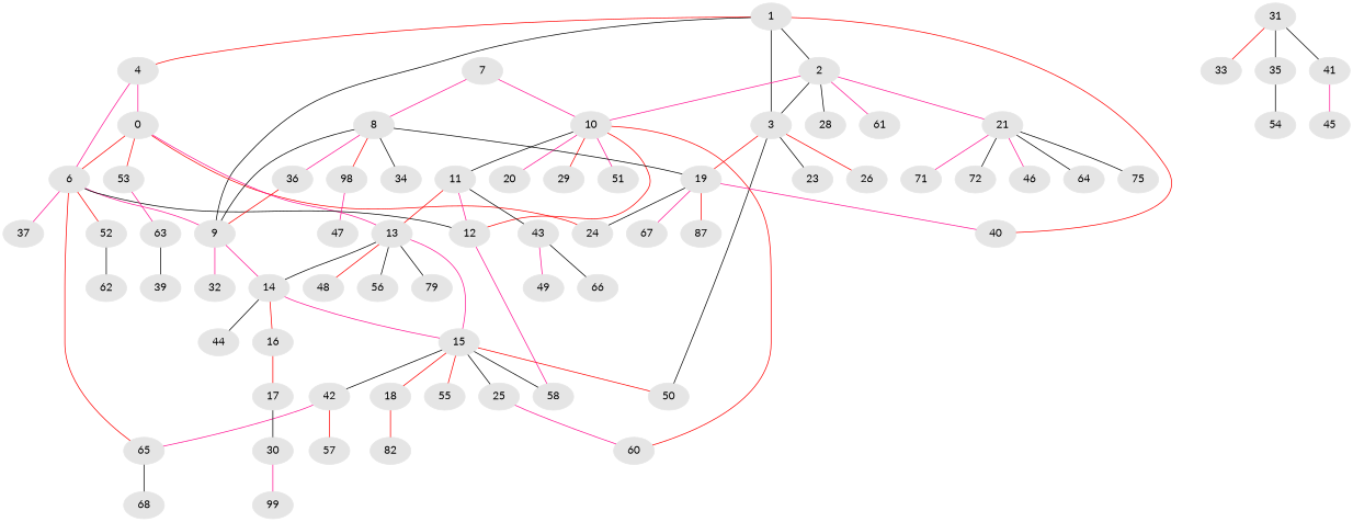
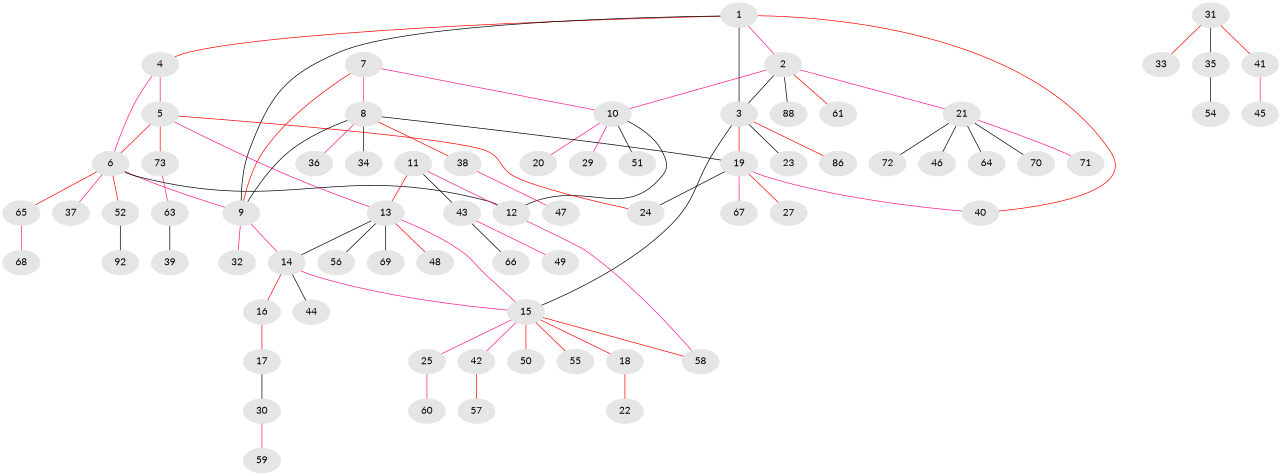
  graph {
    fontname=Lato
    node [color=gray90 fontname=Lato style=filled]
    edge [color=deeppink fontname=Lato]
    1
    2
    3
    4
    9
    40
    10
    21
-   28
+   28 [label=88]
    61
    15
    19
    23
-   26
-   5 [label=0]
+   26 [label=86]
+   5
    6
    14
    32
    12
    11
    20
    29
    51
    60
    46
    64
-   70 [label=75]
+   70
    71
    72
    58
    18
    25
    42
    50
    55
    24
-   27 [label=87]
+   27
    67
    13
-   53
+   53 [label=73]
    37
    52
    65
    48
    56
-   69 [label=79]
+   69
    63
-   62
+   62 [label=92]
    68
    7
    8
    34
    36
-   38 [label=98]
+   38
    47
    16
    44
    43
    31
    33
    35
    41
    49
    66
    17
-   22 [label=82]
+   22
    57
    30
-   59 [label=99]
+   59
    54
    45
    39
-   1 -- 2 [color=black]
+   1 -- 2
    1 -- 3 [color=black]
    1 -- 4 [color=red]
    1 -- 9 [color=black]
    1 -- 40 [color=red]
    2 -- 3 [color=black]
    2 -- 10
    2 -- 21
    2 -- 28 [color=black]
-   2 -- 61
-   3 -- 50 [color=black]
+   2 -- 61 [color=red]
+   3 -- 15 [color=black]
    3 -- 19 [color=red]
    3 -- 23 [color=black]
    3 -- 26 [color=red]
    4 -- 5
    4 -- 6
    9 -- 14
    9 -- 32
-   10 -- 12 [color=red]
-   10 -- 11 [color=black]
+   10 -- 12 [color=black]
    10 -- 20
-   10 -- 29 [color=red]
-   10 -- 51
-   10 -- 60 [color=red]
-   21 -- 46
+   10 -- 29
+   10 -- 51 [color=black]
+   21 -- 46 [color=black]
    21 -- 64 [color=black]
    21 -- 70 [color=black]
    21 -- 71
    21 -- 72 [color=black]
-   15 -- 58 [color=black]
+   15 -- 58 [color=red]
    15 -- 18 [color=red]
-   15 -- 25 [color=black]
-   15 -- 42 [color=black]
+   15 -- 25
+   15 -- 42
    15 -- 50 [color=red]
    15 -- 55 [color=red]
    19 -- 40
    19 -- 24 [color=black]
    19 -- 27 [color=red]
    19 -- 67
    5 -- 6 [color=red]
    5 -- 24 [color=red]
    5 -- 13
    5 -- 53 [color=red]
    6 -- 9
    6 -- 12 [color=black]
    6 -- 37
    6 -- 52 [color=red]
    6 -- 65 [color=red]
    14 -- 15
    14 -- 16 [color=red]
    14 -- 44 [color=black]
    12 -- 58
    11 -- 12
    11 -- 13 [color=red]
    11 -- 43 [color=black]
    18 -- 22 [color=red]
    25 -- 60
-   42 -- 65
    42 -- 57 [color=red]
    13 -- 15
    13 -- 14 [color=black]
    13 -- 48 [color=red]
    13 -- 56 [color=black]
    13 -- 69 [color=black]
    53 -- 63
    52 -- 62 [color=black]
-   65 -- 68 [color=black]
+   65 -- 68
    63 -- 39 [color=black]
-   36 -- 9 [color=red]
+   7 -- 9 [color=red]
    7 -- 10
    7 -- 8
    8 -- 9 [color=black]
    8 -- 19 [color=black]
    8 -- 34 [color=black]
    8 -- 36
    8 -- 38 [color=red]
    38 -- 47
    16 -- 17 [color=red]
    43 -- 49
    43 -- 66 [color=black]
    31 -- 33 [color=red]
    31 -- 35 [color=black]
-   31 -- 41 [color=black]
+   31 -- 41 [color=red]
    35 -- 54 [color=black]
    41 -- 45
    17 -- 30 [color=black]
    30 -- 59
  }
